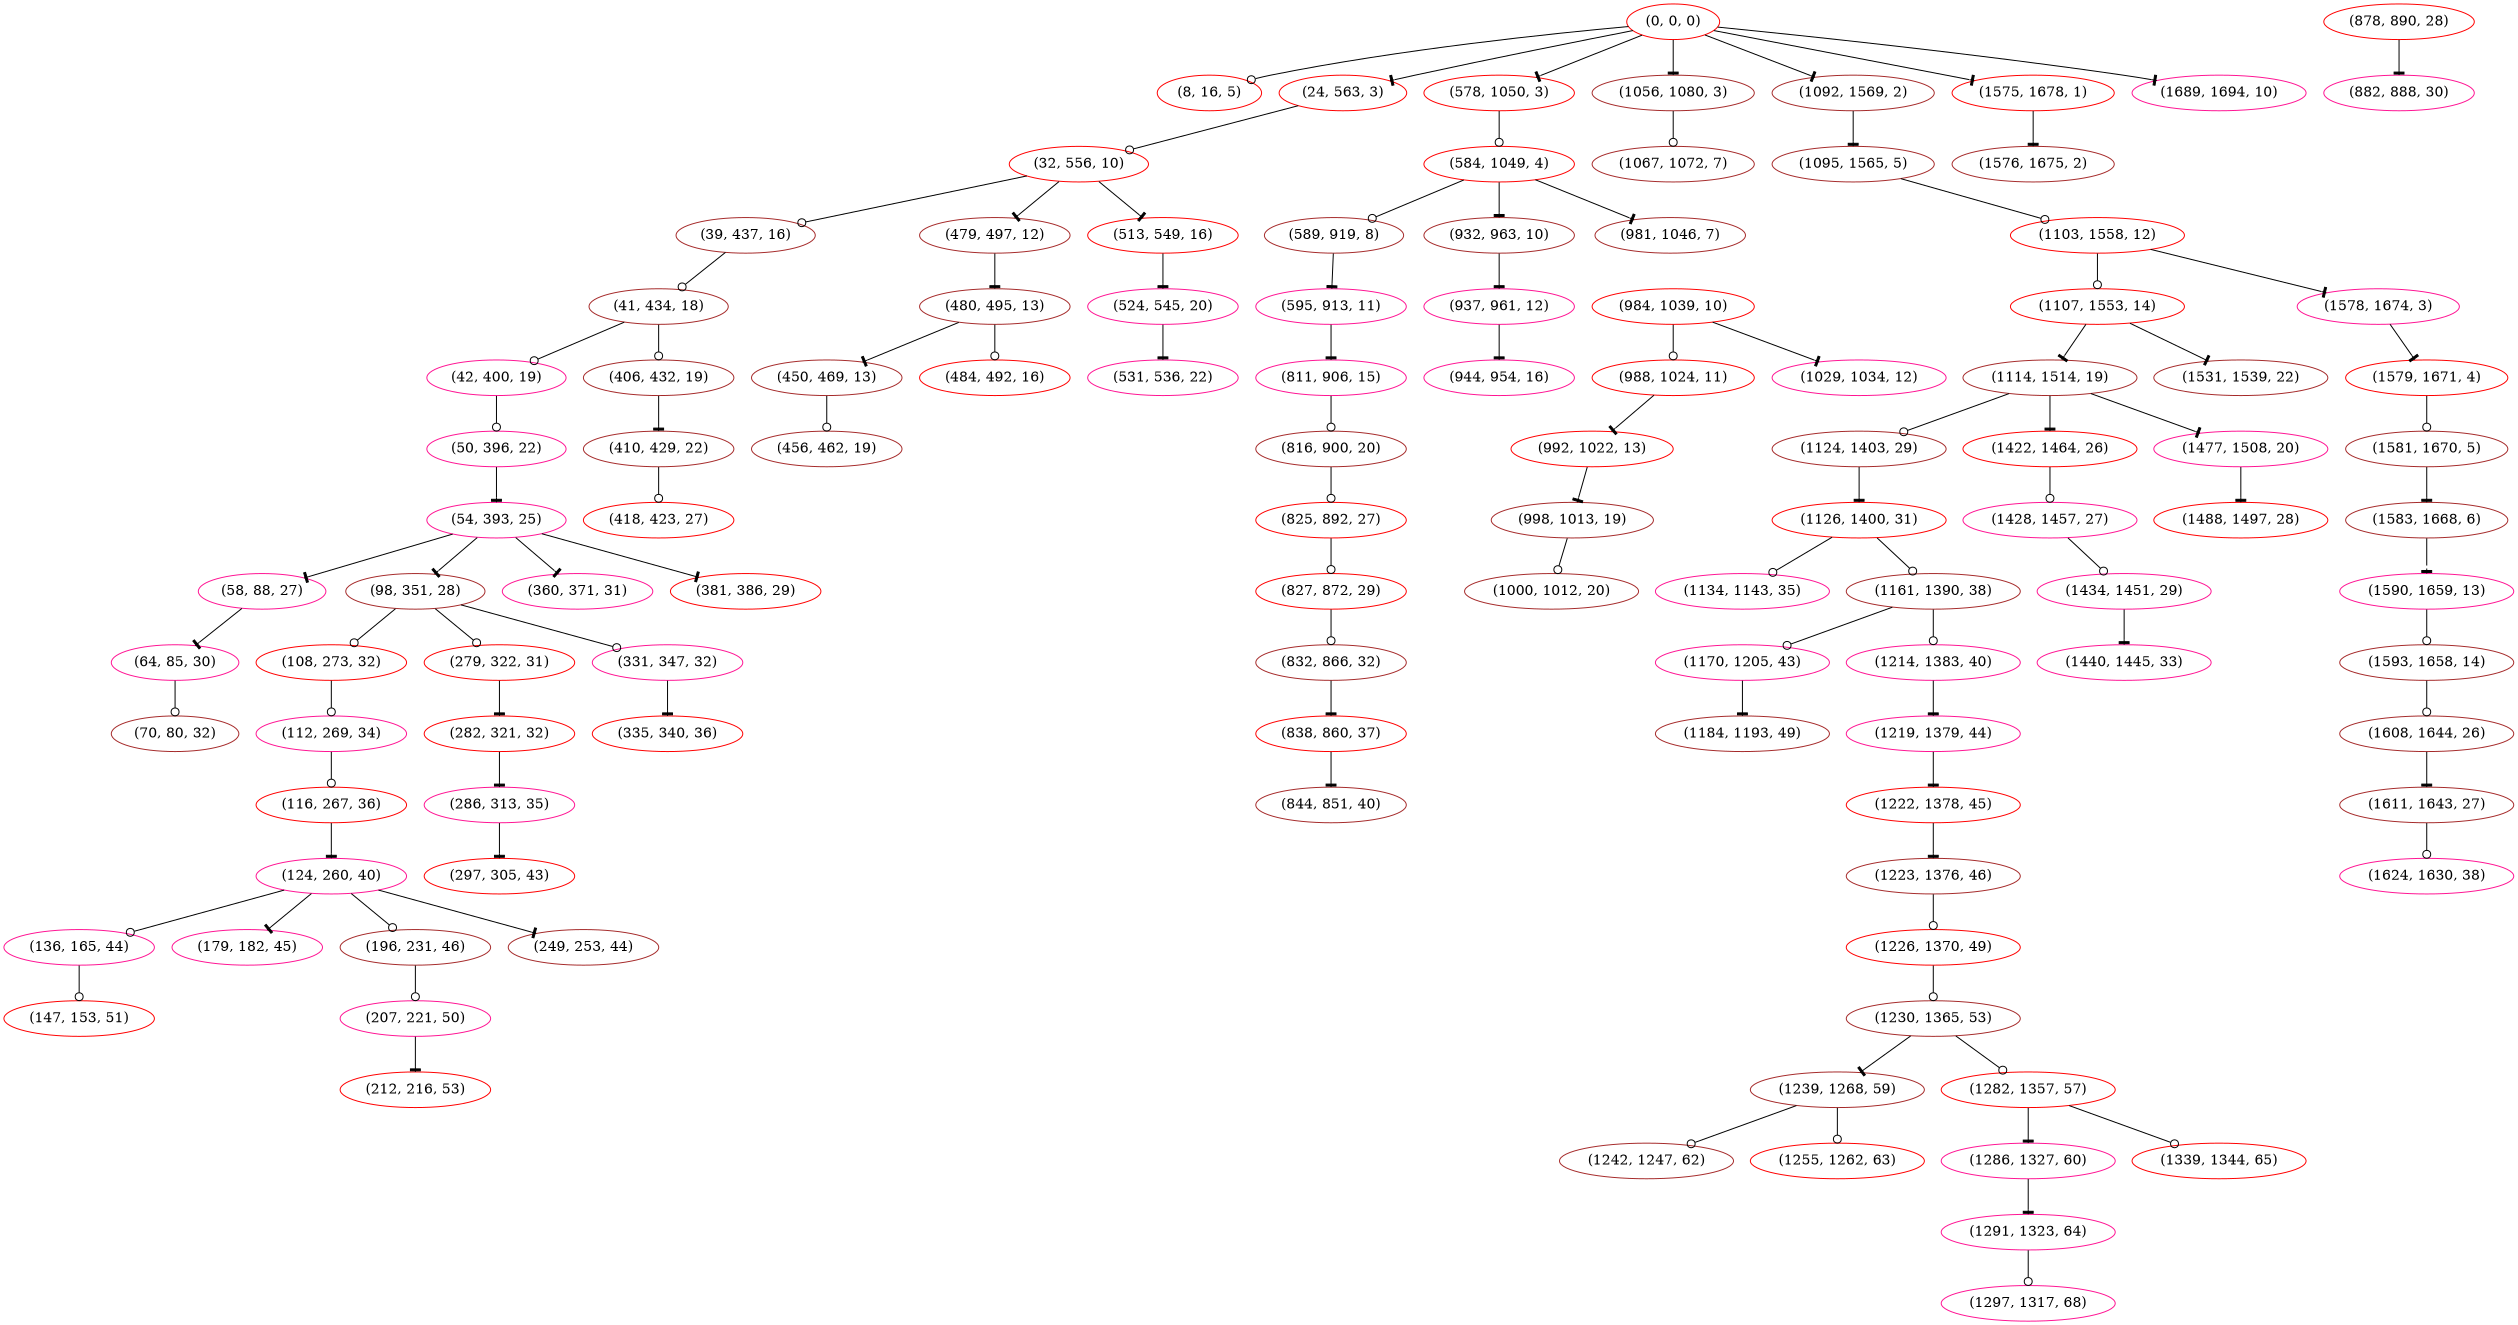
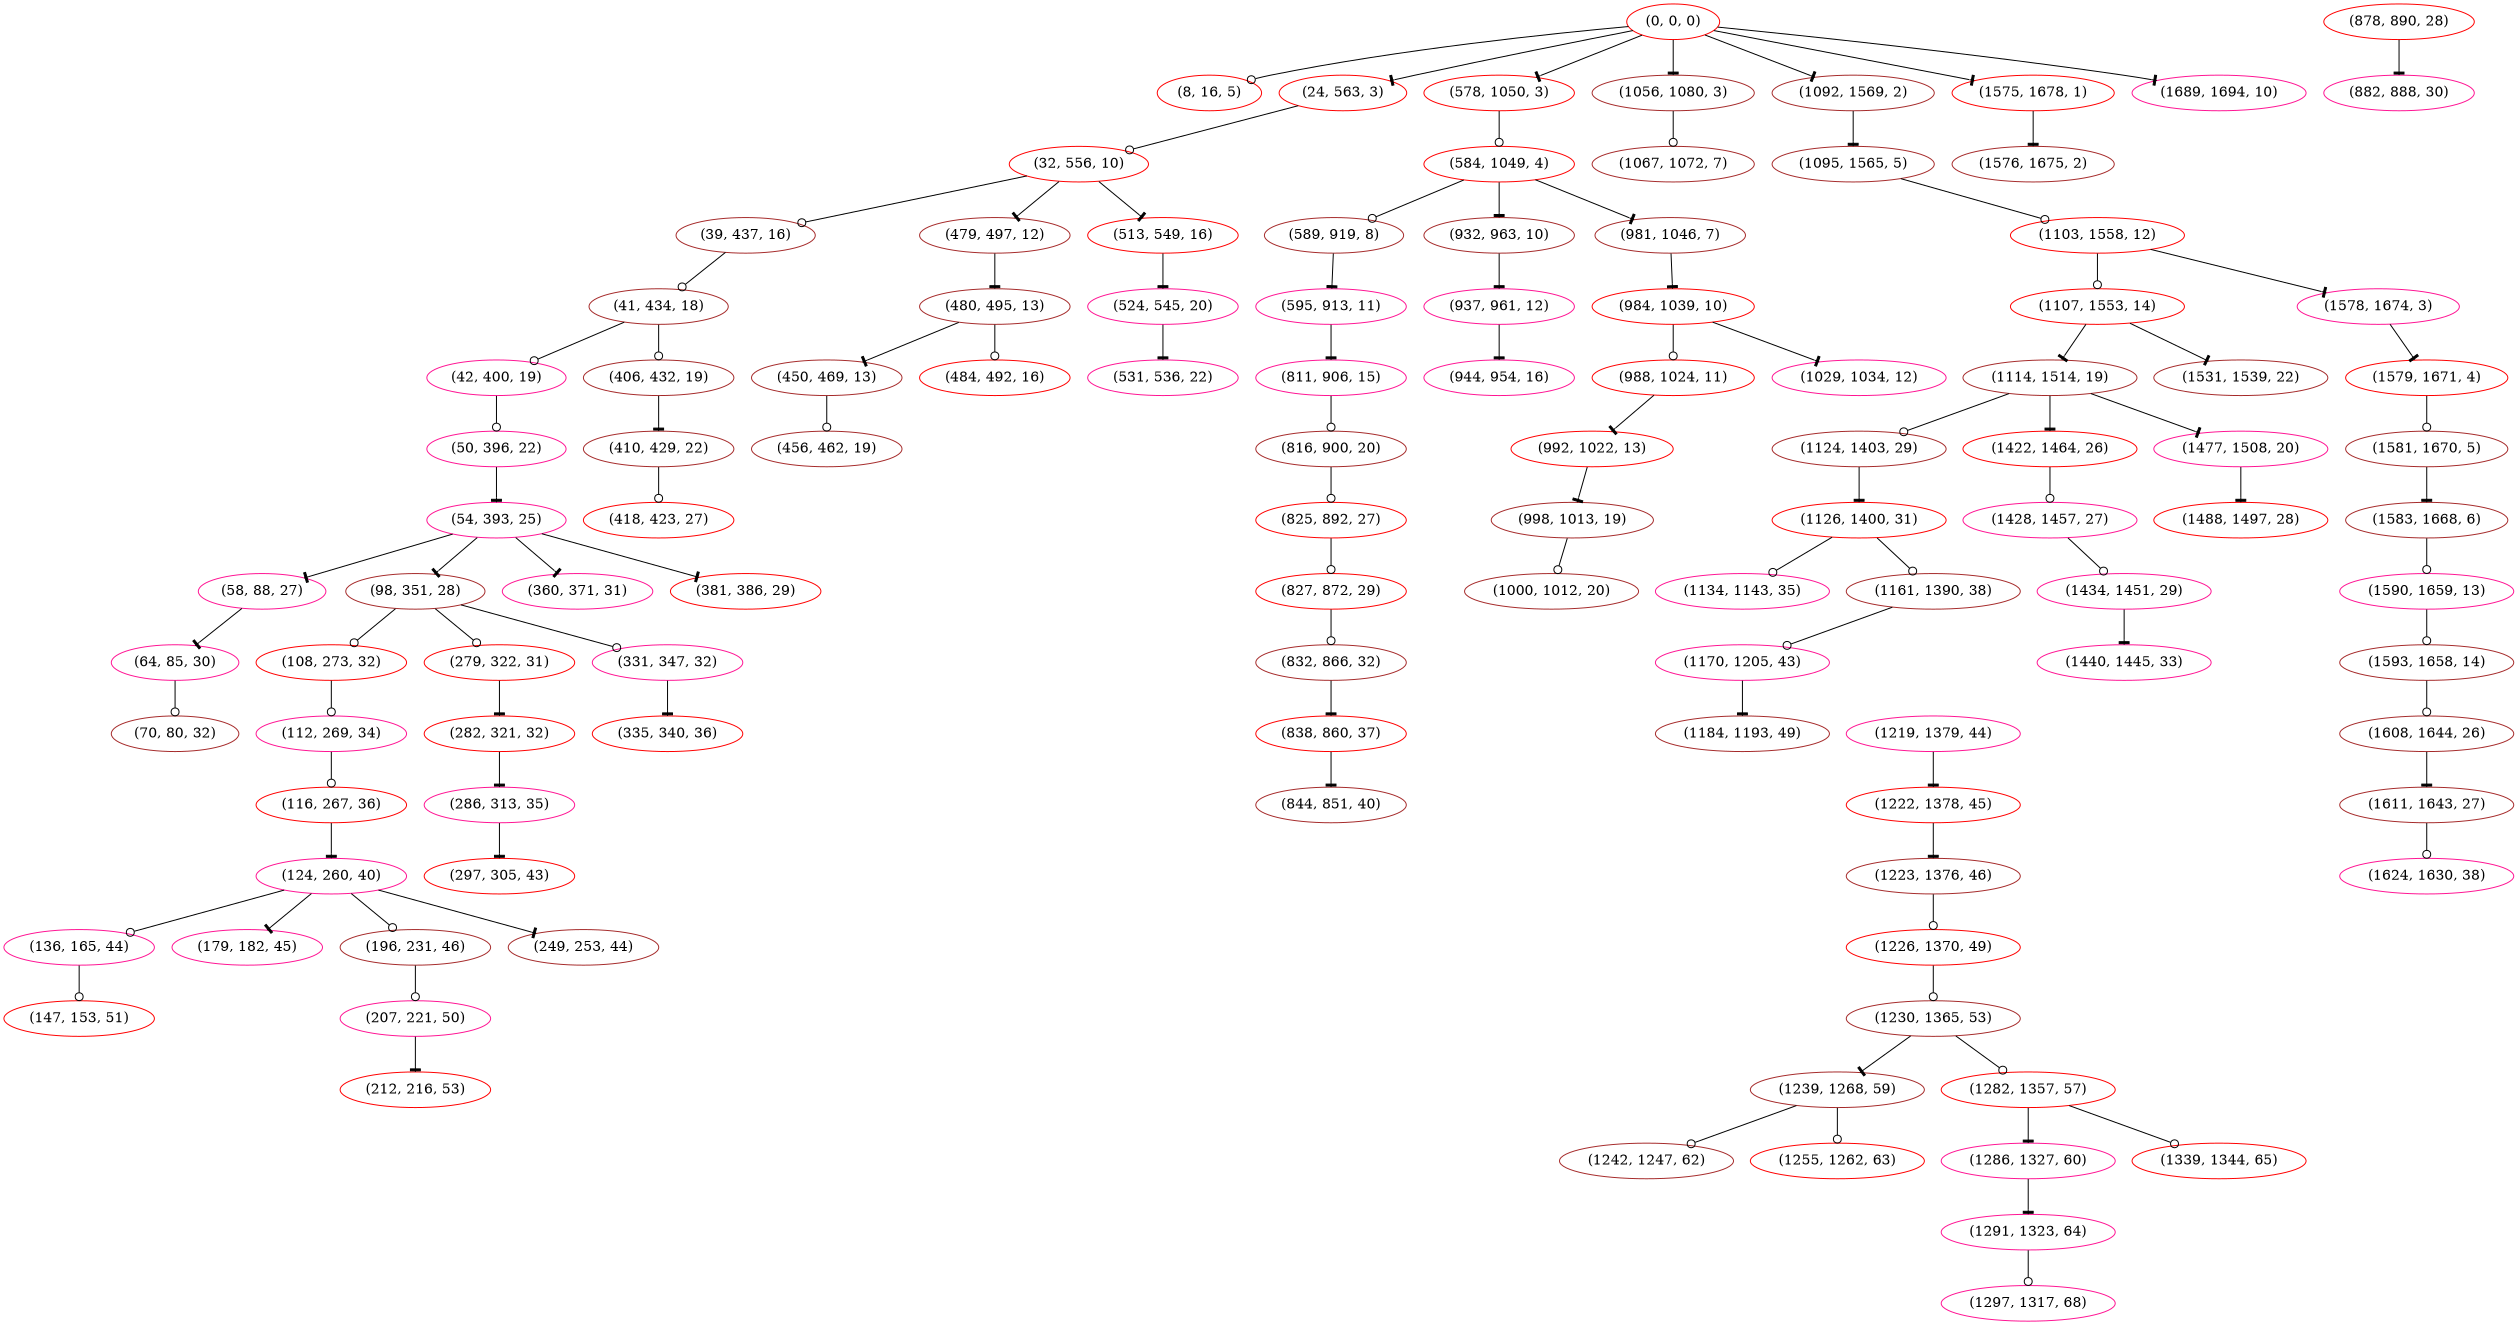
  digraph {
    node [color=brown]
    edge [arrowhead=tee]
    "(0, 0, 0)" [color=red]
    "(8, 16, 5)" [color=red]
    "(24, 563, 3)" [color=red]
    "(578, 1050, 3)" [color=red]
    "(1056, 1080, 3)"
    "(1092, 1569, 2)"
    "(1575, 1678, 1)" [color=red]
    "(1689, 1694, 10)" [color=deeppink]
    "(32, 556, 10)" [color=red]
    "(584, 1049, 4)" [color=red]
    "(1067, 1072, 7)"
    "(1095, 1565, 5)"
    "(1576, 1675, 2)"
    "(39, 437, 16)"
    "(479, 497, 12)"
    "(513, 549, 16)" [color=red]
    "(41, 434, 18)"
    "(450, 469, 13)"
    "(456, 462, 19)"
    "(480, 495, 13)"
    "(524, 545, 20)" [color=deeppink]
    "(42, 400, 19)" [color=deeppink]
    "(406, 432, 19)"
    "(50, 396, 22)" [color=deeppink]
    "(410, 429, 22)"
    "(54, 393, 25)" [color=deeppink]
    "(58, 88, 27)" [color=deeppink]
    "(98, 351, 28)"
    "(360, 371, 31)" [color=deeppink]
    "(381, 386, 29)" [color=red]
    "(64, 85, 30)" [color=deeppink]
    "(108, 273, 32)" [color=red]
    "(279, 322, 31)" [color=red]
    "(331, 347, 32)" [color=deeppink]
    "(70, 80, 32)"
    "(112, 269, 34)" [color=deeppink]
    "(282, 321, 32)" [color=red]
    "(335, 340, 36)" [color=red]
    "(116, 267, 36)" [color=red]
    "(124, 260, 40)" [color=deeppink]
    "(136, 165, 44)" [color=deeppink]
    "(179, 182, 45)" [color=deeppink]
    "(196, 231, 46)"
    "(249, 253, 44)"
    "(147, 153, 51)" [color=red]
    "(207, 221, 50)" [color=deeppink]
    "(212, 216, 53)" [color=red]
    "(286, 313, 35)" [color=deeppink]
    "(297, 305, 43)" [color=red]
    "(418, 423, 27)" [color=red]
    "(484, 492, 16)" [color=red]
    "(531, 536, 22)" [color=deeppink]
    "(589, 919, 8)"
    "(932, 963, 10)"
    "(981, 1046, 7)"
    "(595, 913, 11)" [color=deeppink]
    "(937, 961, 12)" [color=deeppink]
    "(984, 1039, 10)" [color=red]
    "(811, 906, 15)" [color=deeppink]
    "(816, 900, 20)"
    "(825, 892, 27)" [color=red]
    "(827, 872, 29)" [color=red]
    "(832, 866, 32)"
    "(878, 890, 28)" [color=red]
    "(882, 888, 30)" [color=deeppink]
    "(838, 860, 37)" [color=red]
    "(844, 851, 40)"
    "(944, 954, 16)" [color=deeppink]
    "(988, 1024, 11)" [color=red]
    "(1029, 1034, 12)" [color=deeppink]
    "(992, 1022, 13)" [color=red]
    "(998, 1013, 19)"
    "(1000, 1012, 20)"
    "(1103, 1558, 12)" [color=red]
    "(1107, 1553, 14)" [color=red]
    "(1578, 1674, 3)" [color=deeppink]
    "(1114, 1514, 19)"
    "(1531, 1539, 22)"
    "(1124, 1403, 29)"
    "(1422, 1464, 26)" [color=red]
    "(1477, 1508, 20)" [color=deeppink]
    "(1126, 1400, 31)" [color=red]
    "(1428, 1457, 27)" [color=deeppink]
    "(1488, 1497, 28)" [color=red]
    "(1134, 1143, 35)" [color=deeppink]
    "(1161, 1390, 38)"
    "(1170, 1205, 43)" [color=deeppink]
-   "(1214, 1383, 40)" [color=deeppink]
    "(1184, 1193, 49)"
    "(1219, 1379, 44)" [color=deeppink]
    "(1222, 1378, 45)" [color=red]
    "(1223, 1376, 46)"
    "(1226, 1370, 49)" [color=red]
    "(1230, 1365, 53)"
    "(1239, 1268, 59)"
    "(1282, 1357, 57)" [color=red]
    "(1242, 1247, 62)"
    "(1255, 1262, 63)" [color=red]
    "(1286, 1327, 60)" [color=deeppink]
    "(1339, 1344, 65)" [color=red]
    "(1291, 1323, 64)" [color=deeppink]
    "(1297, 1317, 68)" [color=deeppink]
    "(1434, 1451, 29)" [color=deeppink]
    "(1440, 1445, 33)" [color=deeppink]
    "(1579, 1671, 4)" [color=red]
    "(1581, 1670, 5)"
    "(1583, 1668, 6)"
    "(1590, 1659, 13)" [color=deeppink]
    "(1593, 1658, 14)"
    "(1608, 1644, 26)"
    "(1611, 1643, 27)"
    "(1624, 1630, 38)" [color=deeppink]
    "(0, 0, 0)" -> "(8, 16, 5)" [arrowhead=odot]
    "(0, 0, 0)" -> "(24, 563, 3)"
    "(0, 0, 0)" -> "(578, 1050, 3)"
    "(0, 0, 0)" -> "(1056, 1080, 3)"
    "(0, 0, 0)" -> "(1092, 1569, 2)"
    "(0, 0, 0)" -> "(1575, 1678, 1)"
    "(0, 0, 0)" -> "(1689, 1694, 10)"
    "(24, 563, 3)" -> "(32, 556, 10)" [arrowhead=odot]
    "(578, 1050, 3)" -> "(584, 1049, 4)" [arrowhead=odot]
    "(1056, 1080, 3)" -> "(1067, 1072, 7)" [arrowhead=odot]
    "(1092, 1569, 2)" -> "(1095, 1565, 5)"
    "(1575, 1678, 1)" -> "(1576, 1675, 2)"
    "(32, 556, 10)" -> "(39, 437, 16)" [arrowhead=odot]
    "(32, 556, 10)" -> "(479, 497, 12)"
    "(32, 556, 10)" -> "(513, 549, 16)"
    "(584, 1049, 4)" -> "(589, 919, 8)" [arrowhead=odot]
    "(584, 1049, 4)" -> "(932, 963, 10)"
    "(584, 1049, 4)" -> "(981, 1046, 7)"
    "(1095, 1565, 5)" -> "(1103, 1558, 12)" [arrowhead=odot]
    "(39, 437, 16)" -> "(41, 434, 18)" [arrowhead=odot]
    "(479, 497, 12)" -> "(480, 495, 13)"
    "(513, 549, 16)" -> "(524, 545, 20)"
    "(41, 434, 18)" -> "(42, 400, 19)" [arrowhead=odot]
    "(41, 434, 18)" -> "(406, 432, 19)" [arrowhead=odot]
    "(450, 469, 13)" -> "(456, 462, 19)" [arrowhead=odot]
    "(480, 495, 13)" -> "(450, 469, 13)"
    "(480, 495, 13)" -> "(484, 492, 16)" [arrowhead=odot]
    "(524, 545, 20)" -> "(531, 536, 22)"
    "(42, 400, 19)" -> "(50, 396, 22)" [arrowhead=odot]
    "(406, 432, 19)" -> "(410, 429, 22)"
    "(50, 396, 22)" -> "(54, 393, 25)"
    "(410, 429, 22)" -> "(418, 423, 27)" [arrowhead=odot]
    "(54, 393, 25)" -> "(58, 88, 27)"
    "(54, 393, 25)" -> "(98, 351, 28)"
    "(54, 393, 25)" -> "(360, 371, 31)"
    "(54, 393, 25)" -> "(381, 386, 29)"
    "(58, 88, 27)" -> "(64, 85, 30)"
    "(98, 351, 28)" -> "(108, 273, 32)" [arrowhead=odot]
    "(98, 351, 28)" -> "(279, 322, 31)" [arrowhead=odot]
    "(98, 351, 28)" -> "(331, 347, 32)" [arrowhead=odot]
    "(64, 85, 30)" -> "(70, 80, 32)" [arrowhead=odot]
    "(108, 273, 32)" -> "(112, 269, 34)" [arrowhead=odot]
    "(279, 322, 31)" -> "(282, 321, 32)"
    "(331, 347, 32)" -> "(335, 340, 36)"
    "(112, 269, 34)" -> "(116, 267, 36)" [arrowhead=odot]
    "(282, 321, 32)" -> "(286, 313, 35)"
    "(116, 267, 36)" -> "(124, 260, 40)"
    "(124, 260, 40)" -> "(136, 165, 44)" [arrowhead=odot]
    "(124, 260, 40)" -> "(179, 182, 45)"
    "(124, 260, 40)" -> "(196, 231, 46)" [arrowhead=odot]
    "(124, 260, 40)" -> "(249, 253, 44)"
    "(136, 165, 44)" -> "(147, 153, 51)" [arrowhead=odot]
    "(196, 231, 46)" -> "(207, 221, 50)" [arrowhead=odot]
    "(207, 221, 50)" -> "(212, 216, 53)"
    "(286, 313, 35)" -> "(297, 305, 43)"
    "(589, 919, 8)" -> "(595, 913, 11)"
    "(932, 963, 10)" -> "(937, 961, 12)"
+   "(981, 1046, 7)" -> "(984, 1039, 10)"
    "(595, 913, 11)" -> "(811, 906, 15)"
    "(937, 961, 12)" -> "(944, 954, 16)"
    "(984, 1039, 10)" -> "(988, 1024, 11)" [arrowhead=odot]
    "(984, 1039, 10)" -> "(1029, 1034, 12)"
    "(811, 906, 15)" -> "(816, 900, 20)" [arrowhead=odot]
    "(816, 900, 20)" -> "(825, 892, 27)" [arrowhead=odot]
    "(825, 892, 27)" -> "(827, 872, 29)" [arrowhead=odot]
    "(827, 872, 29)" -> "(832, 866, 32)" [arrowhead=odot]
    "(832, 866, 32)" -> "(838, 860, 37)"
    "(878, 890, 28)" -> "(882, 888, 30)"
    "(838, 860, 37)" -> "(844, 851, 40)"
    "(988, 1024, 11)" -> "(992, 1022, 13)"
    "(992, 1022, 13)" -> "(998, 1013, 19)"
    "(998, 1013, 19)" -> "(1000, 1012, 20)" [arrowhead=odot]
    "(1103, 1558, 12)" -> "(1107, 1553, 14)" [arrowhead=odot]
    "(1103, 1558, 12)" -> "(1578, 1674, 3)"
    "(1107, 1553, 14)" -> "(1114, 1514, 19)"
    "(1107, 1553, 14)" -> "(1531, 1539, 22)"
    "(1578, 1674, 3)" -> "(1579, 1671, 4)"
    "(1114, 1514, 19)" -> "(1124, 1403, 29)" [arrowhead=odot]
    "(1114, 1514, 19)" -> "(1422, 1464, 26)"
    "(1114, 1514, 19)" -> "(1477, 1508, 20)"
    "(1124, 1403, 29)" -> "(1126, 1400, 31)"
    "(1422, 1464, 26)" -> "(1428, 1457, 27)" [arrowhead=odot]
    "(1477, 1508, 20)" -> "(1488, 1497, 28)"
    "(1126, 1400, 31)" -> "(1134, 1143, 35)" [arrowhead=odot]
    "(1126, 1400, 31)" -> "(1161, 1390, 38)" [arrowhead=odot]
    "(1428, 1457, 27)" -> "(1434, 1451, 29)" [arrowhead=odot]
    "(1161, 1390, 38)" -> "(1170, 1205, 43)" [arrowhead=odot]
-   "(1161, 1390, 38)" -> "(1214, 1383, 40)" [arrowhead=odot]
    "(1170, 1205, 43)" -> "(1184, 1193, 49)"
-   "(1214, 1383, 40)" -> "(1219, 1379, 44)"
    "(1219, 1379, 44)" -> "(1222, 1378, 45)"
    "(1222, 1378, 45)" -> "(1223, 1376, 46)"
    "(1223, 1376, 46)" -> "(1226, 1370, 49)" [arrowhead=odot]
    "(1226, 1370, 49)" -> "(1230, 1365, 53)" [arrowhead=odot]
    "(1230, 1365, 53)" -> "(1239, 1268, 59)"
    "(1230, 1365, 53)" -> "(1282, 1357, 57)" [arrowhead=odot]
    "(1239, 1268, 59)" -> "(1242, 1247, 62)" [arrowhead=odot]
    "(1239, 1268, 59)" -> "(1255, 1262, 63)" [arrowhead=odot]
    "(1282, 1357, 57)" -> "(1286, 1327, 60)"
    "(1282, 1357, 57)" -> "(1339, 1344, 65)" [arrowhead=odot]
    "(1286, 1327, 60)" -> "(1291, 1323, 64)"
    "(1291, 1323, 64)" -> "(1297, 1317, 68)" [arrowhead=odot]
    "(1434, 1451, 29)" -> "(1440, 1445, 33)"
    "(1579, 1671, 4)" -> "(1581, 1670, 5)" [arrowhead=odot]
    "(1581, 1670, 5)" -> "(1583, 1668, 6)"
-   "(1583, 1668, 6)" -> "(1590, 1659, 13)"
+   "(1583, 1668, 6)" -> "(1590, 1659, 13)" [arrowhead=odot]
    "(1590, 1659, 13)" -> "(1593, 1658, 14)" [arrowhead=odot]
    "(1593, 1658, 14)" -> "(1608, 1644, 26)" [arrowhead=odot]
    "(1608, 1644, 26)" -> "(1611, 1643, 27)"
    "(1611, 1643, 27)" -> "(1624, 1630, 38)" [arrowhead=odot]
  }
